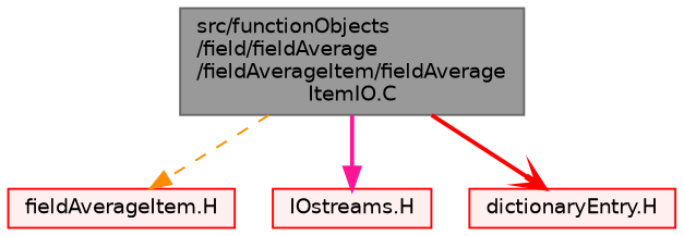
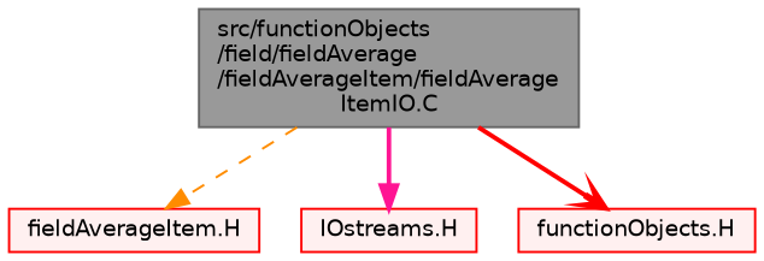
  digraph {
    node [color=red fillcolor="#FFF0F0" fontname=Helvetica fontsize=10 shape=box style=filled]
    edge [fontname=Helvetica fontsize=10 labelfontname=Helvetica labelfontsize=10 style=bold arrowhead=normal]
    n1 [color=gray40 fillcolor=grey60 fontcolor=black height=0.2 label="src/functionObjects\l/field/fieldAverage\l/fieldAverageItem/fieldAverage\lItemIO.C" width=0.4]
    n2 [height=0.2 label="fieldAverageItem.H" width=0.4]
    n3 [height=0.2 label="IOstreams.H" width=0.4]
-   n4 [height=0.2 label="dictionaryEntry.H" width=0.4]
+   n4 [height=0.2 label="functionObjects.H" width=0.4]
    n1 -> n2 [color=darkorange style=dashed]
    n1 -> n3 [color=deeppink]
    n1 -> n4 [color=red arrowhead=vee]
  }
